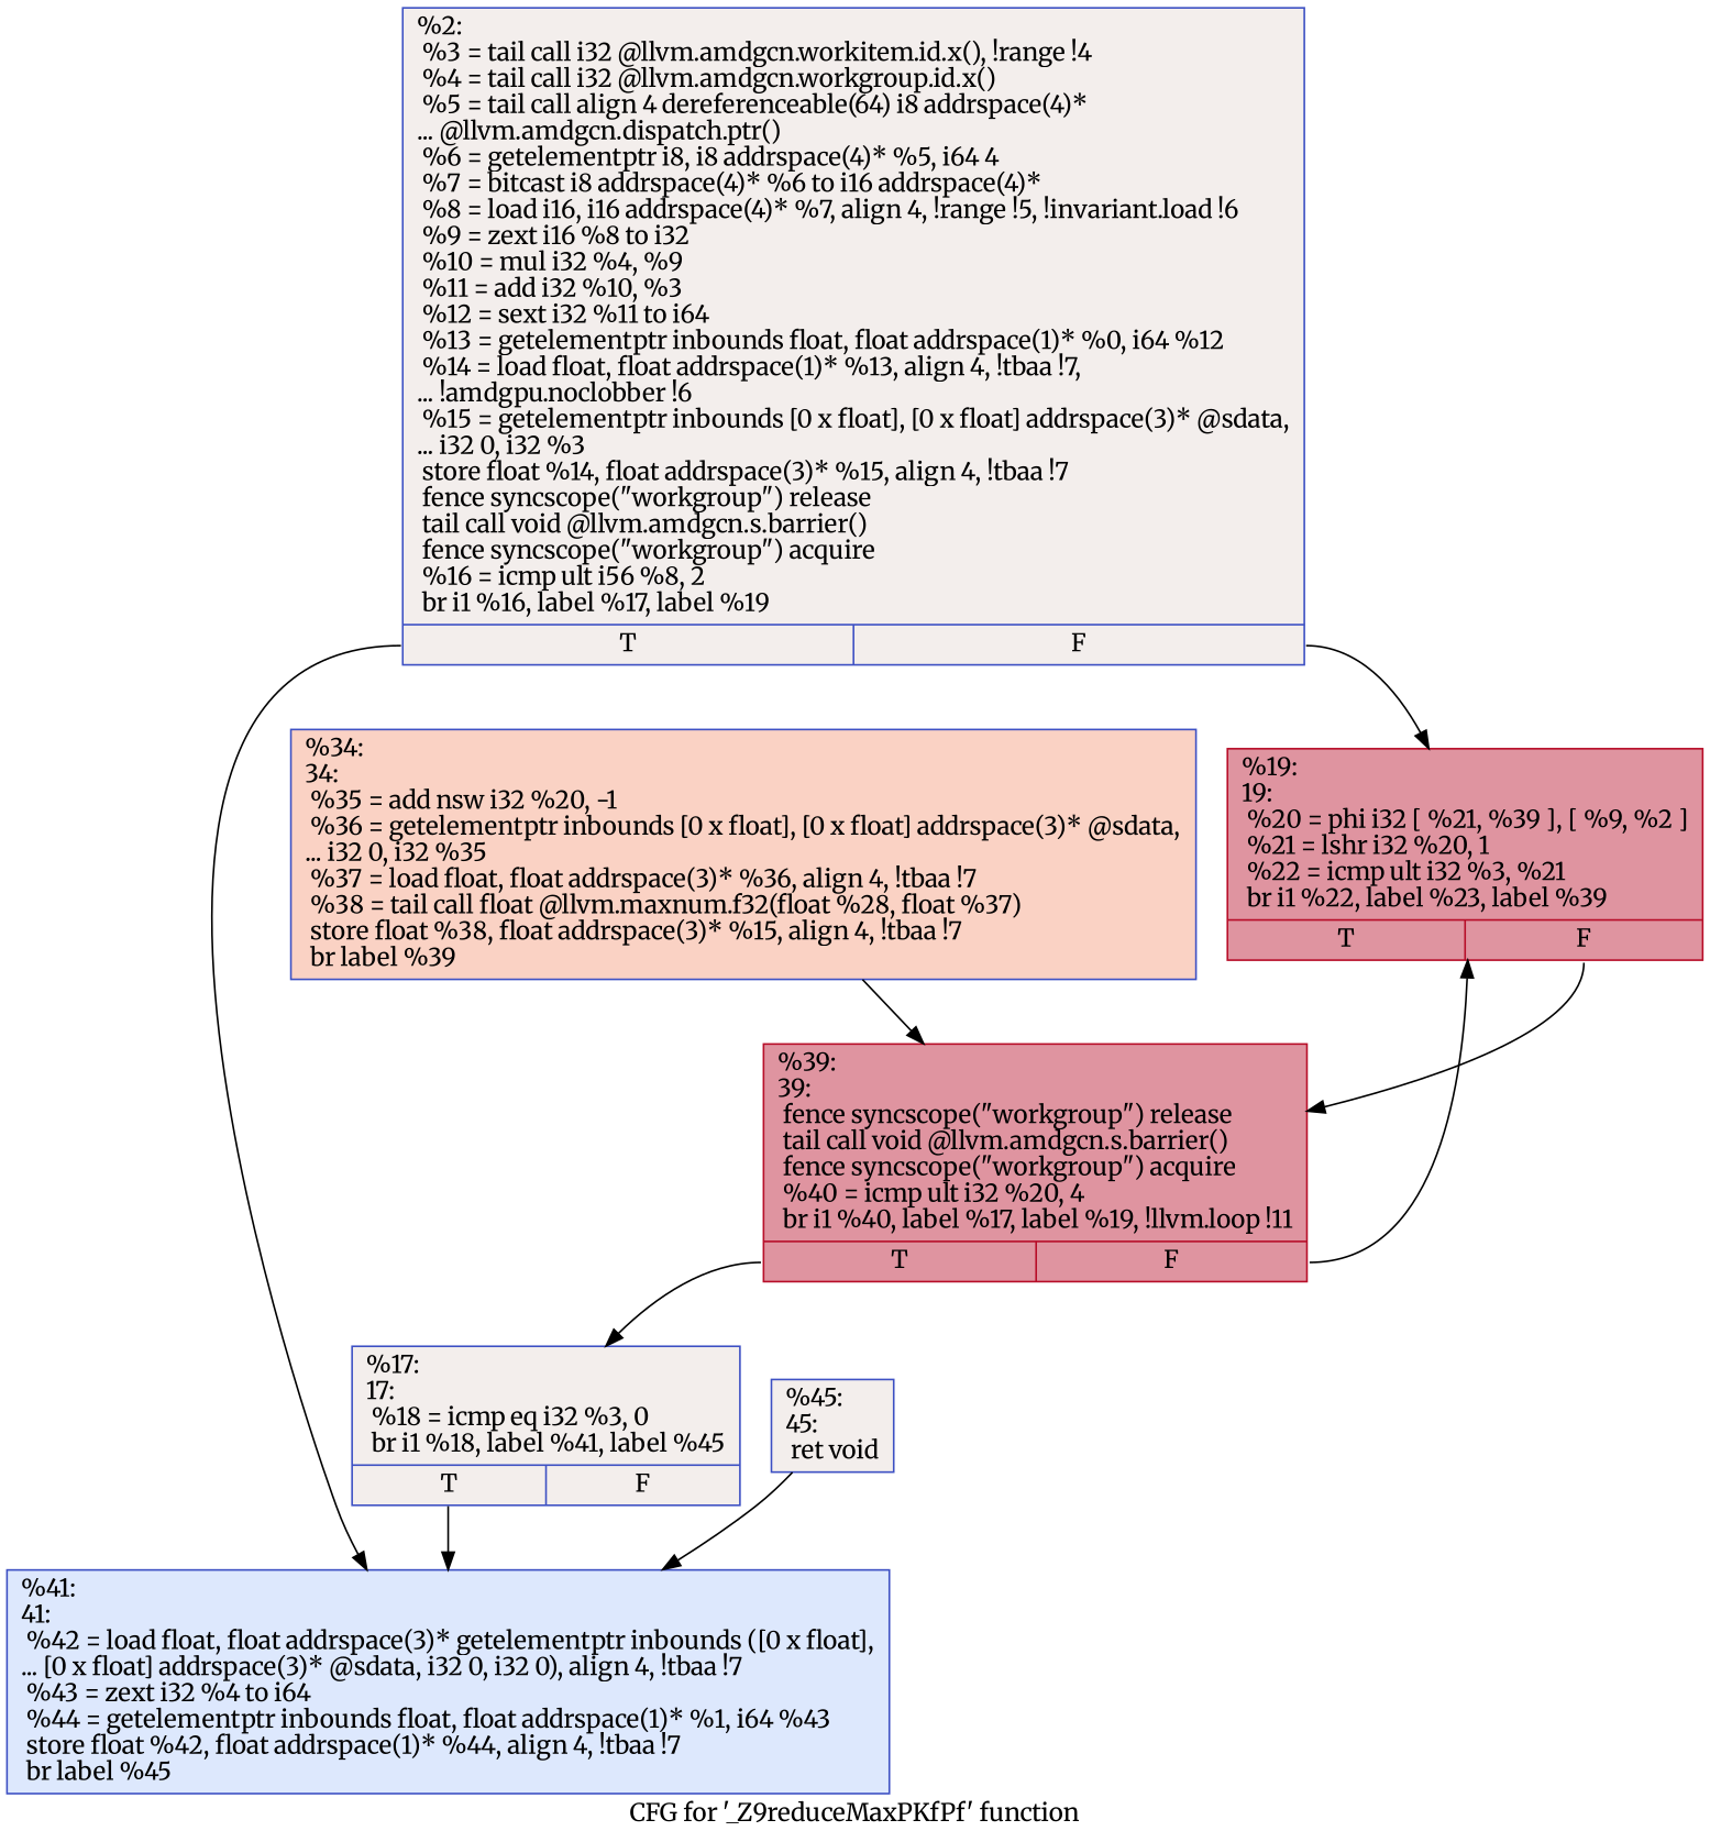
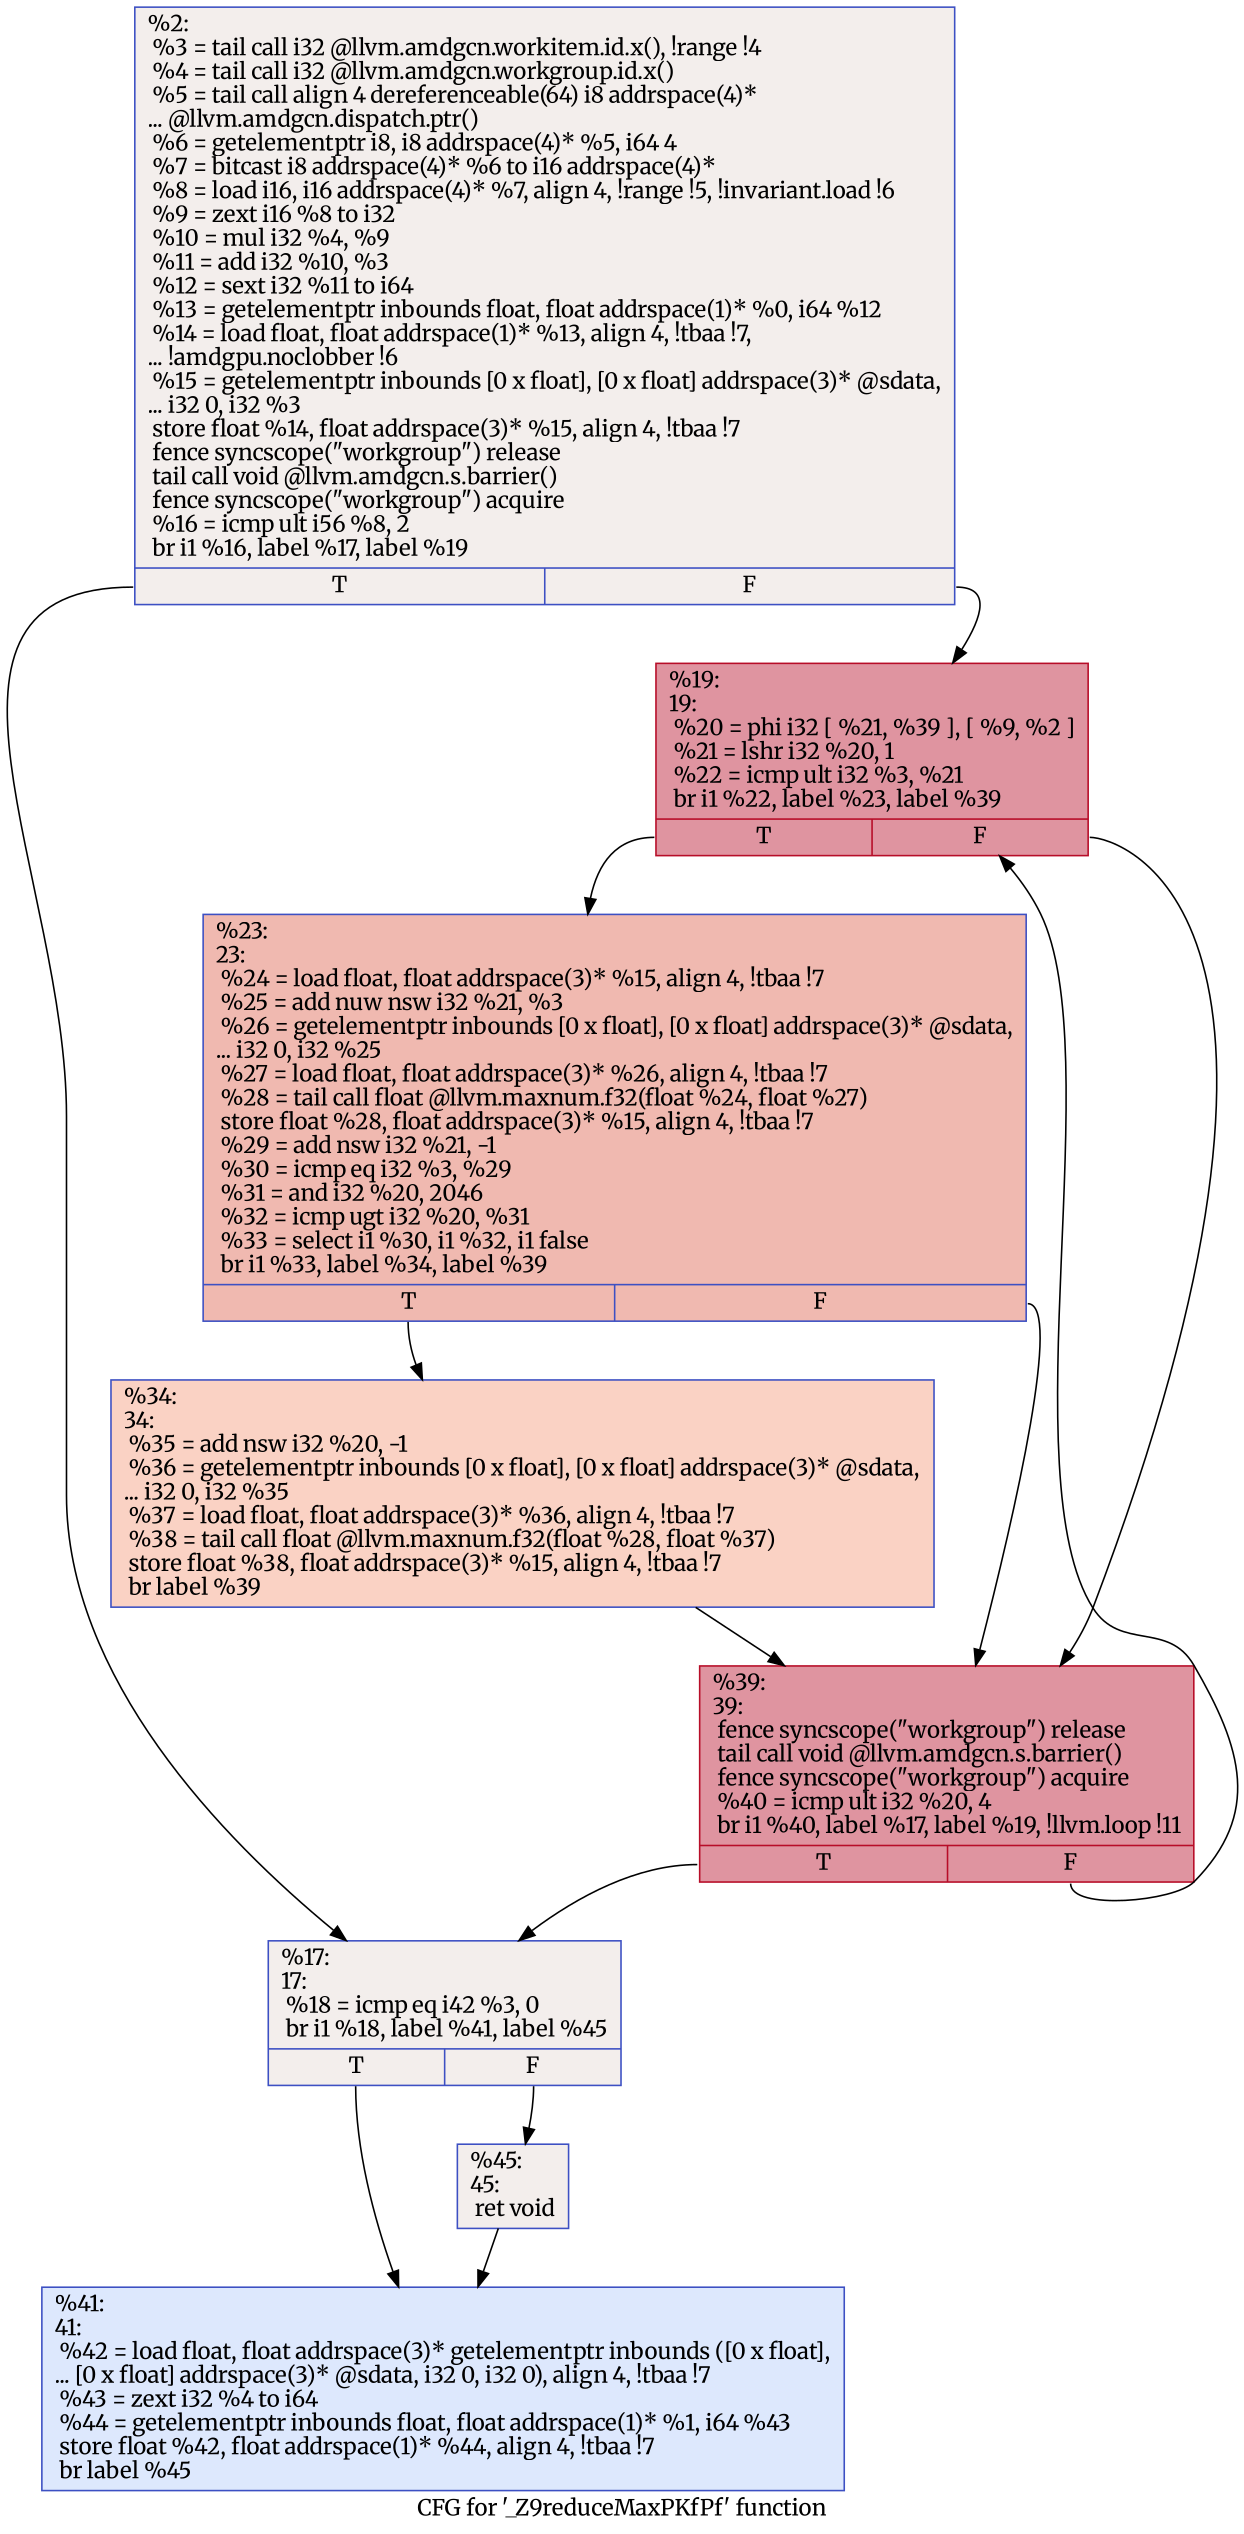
  digraph {
    fontname=Merriweather
    label="CFG for '_Z9reduceMaxPKfPf' function"
    node [color="#3d50c3ff" fillcolor="#e3d9d370" fontname=Merriweather shape=record style=filled]
    edge [fontname=Merriweather tailport=s0]
    n1 [label="{%2:\l  %3 = tail call i32 @llvm.amdgcn.workitem.id.x(), !range !4\l  %4 = tail call i32 @llvm.amdgcn.workgroup.id.x()\l  %5 = tail call align 4 dereferenceable(64) i8 addrspace(4)*\l... @llvm.amdgcn.dispatch.ptr()\l  %6 = getelementptr i8, i8 addrspace(4)* %5, i64 4\l  %7 = bitcast i8 addrspace(4)* %6 to i16 addrspace(4)*\l  %8 = load i16, i16 addrspace(4)* %7, align 4, !range !5, !invariant.load !6\l  %9 = zext i16 %8 to i32\l  %10 = mul i32 %4, %9\l  %11 = add i32 %10, %3\l  %12 = sext i32 %11 to i64\l  %13 = getelementptr inbounds float, float addrspace(1)* %0, i64 %12\l  %14 = load float, float addrspace(1)* %13, align 4, !tbaa !7,\l... !amdgpu.noclobber !6\l  %15 = getelementptr inbounds [0 x float], [0 x float] addrspace(3)* @sdata,\l... i32 0, i32 %3\l  store float %14, float addrspace(3)* %15, align 4, !tbaa !7\l  fence syncscope(\"workgroup\") release\l  tail call void @llvm.amdgcn.s.barrier()\l  fence syncscope(\"workgroup\") acquire\l  %16 = icmp ult i56 %8, 2\l  br i1 %16, label %17, label %19\l|{<s0>T|<s1>F}}"]
-   n2 [label="{%17:\l17:                                               \l  %18 = icmp eq i32 %3, 0\l  br i1 %18, label %41, label %45\l|{<s0>T|<s1>F}}"]
+   n2 [label="{%17:\l17:                                               \l  %18 = icmp eq i42 %3, 0\l  br i1 %18, label %41, label %45\l|{<s0>T|<s1>F}}"]
    n3 [color="#b70d28ff" fillcolor="#b70d2870" label="{%19:\l19:                                               \l  %20 = phi i32 [ %21, %39 ], [ %9, %2 ]\l  %21 = lshr i32 %20, 1\l  %22 = icmp ult i32 %3, %21\l  br i1 %22, label %23, label %39\l|{<s0>T|<s1>F}}"]
    n4 [fillcolor="#b2ccfb70" label="{%41:\l41:                                               \l  %42 = load float, float addrspace(3)* getelementptr inbounds ([0 x float],\l... [0 x float] addrspace(3)* @sdata, i32 0, i32 0), align 4, !tbaa !7\l  %43 = zext i32 %4 to i64\l  %44 = getelementptr inbounds float, float addrspace(1)* %1, i64 %43\l  store float %42, float addrspace(1)* %44, align 4, !tbaa !7\l  br label %45\l}"]
    n5 [label="{%45:\l45:                                               \l  ret void\l}"]
+   n6 [fillcolor="#de614d70" label="{%23:\l23:                                               \l  %24 = load float, float addrspace(3)* %15, align 4, !tbaa !7\l  %25 = add nuw nsw i32 %21, %3\l  %26 = getelementptr inbounds [0 x float], [0 x float] addrspace(3)* @sdata,\l... i32 0, i32 %25\l  %27 = load float, float addrspace(3)* %26, align 4, !tbaa !7\l  %28 = tail call float @llvm.maxnum.f32(float %24, float %27)\l  store float %28, float addrspace(3)* %15, align 4, !tbaa !7\l  %29 = add nsw i32 %21, -1\l  %30 = icmp eq i32 %3, %29\l  %31 = and i32 %20, 2046\l  %32 = icmp ugt i32 %20, %31\l  %33 = select i1 %30, i1 %32, i1 false\l  br i1 %33, label %34, label %39\l|{<s0>T|<s1>F}}"]
    n7 [color="#b70d28ff" fillcolor="#b70d2870" label="{%39:\l39:                                               \l  fence syncscope(\"workgroup\") release\l  tail call void @llvm.amdgcn.s.barrier()\l  fence syncscope(\"workgroup\") acquire\l  %40 = icmp ult i32 %20, 4\l  br i1 %40, label %17, label %19, !llvm.loop !11\l|{<s0>T|<s1>F}}"]
    n8 [fillcolor="#f4987a70" label="{%34:\l34:                                               \l  %35 = add nsw i32 %20, -1\l  %36 = getelementptr inbounds [0 x float], [0 x float] addrspace(3)* @sdata,\l... i32 0, i32 %35\l  %37 = load float, float addrspace(3)* %36, align 4, !tbaa !7\l  %38 = tail call float @llvm.maxnum.f32(float %28, float %37)\l  store float %38, float addrspace(3)* %15, align 4, !tbaa !7\l  br label %39\l}"]
-   n1 -> n4
+   n1 -> n2
    n1 -> n3 [tailport=s1]
    n2 -> n4
+   n2 -> n5 [tailport=s1]
+   n3 -> n6
    n3 -> n7 [tailport=s1]
    n5 -> n4
+   n6 -> n7 [tailport=s1]
+   n6 -> n8
    n7 -> n2
    n7 -> n3 [tailport=s1]
    n8 -> n7
  }
